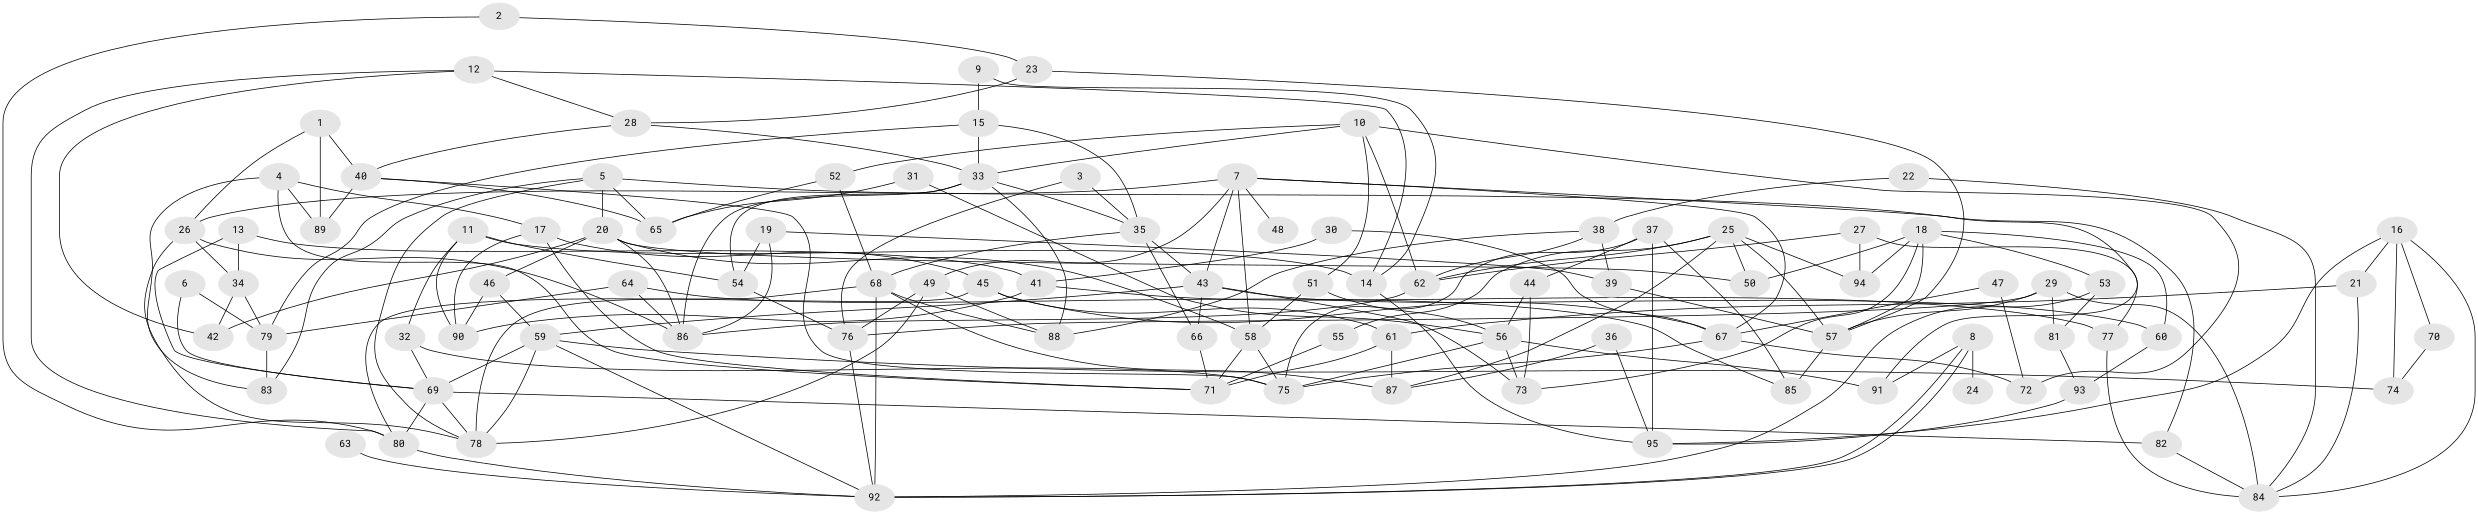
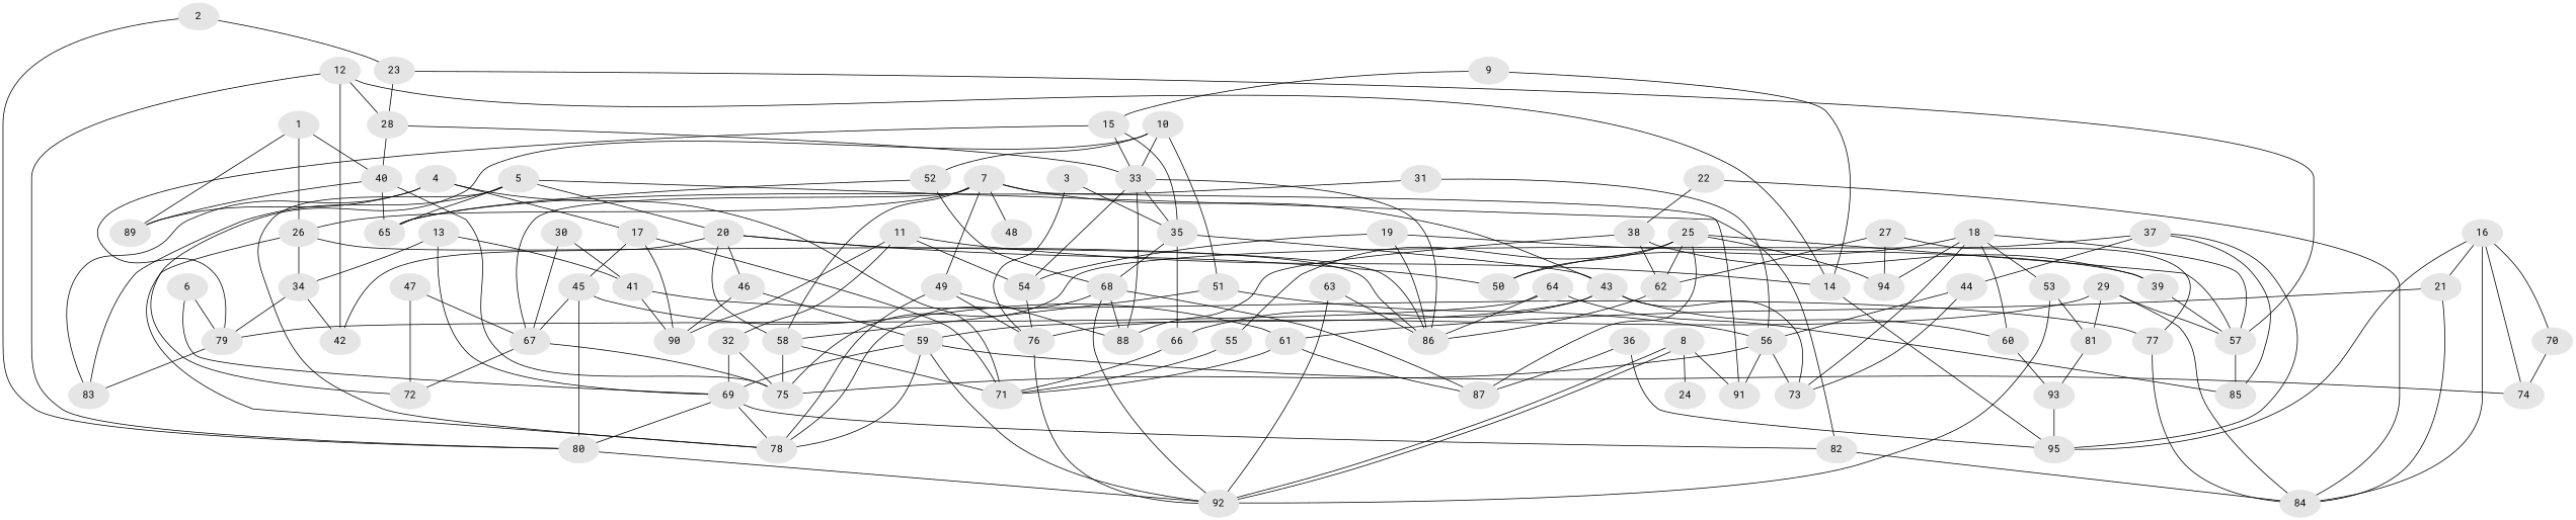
  graph {
    fontname="Roboto Mono"
    node [color=gray90 fontname="Roboto Mono" style=filled]
    edge [fontname="Roboto Mono"]
    1
    26
    40
    89
    78
    34
    86
    65
    75
    2
    23
    80
    28
    57
    92
    3
    35
    76
    43
    66
    68
    4
    17
    71
    83
    90
    45
    5
    20
    82
    58
    42
    50
    46
    84
    6
    69
    79
    7
    48
    49
    67
    91
    60
    73
    59
    88
    72
    8
    24
    9
    14
    15
    95
    33
    10
    51
    52
    62
    54
    56
    11
    32
    12
    13
    41
    77
    16
    21
    70
    74
    61
    18
    53
    94
    81
    85
    93
    19
    39
    87
    22
    38
    29
    25
    55
    27
    30
    31
    36
    37
    44
    47
    63
    64
    1 -- 26
    1 -- 40
    1 -- 89
    26 -- 78
    26 -- 34
    26 -- 86
    40 -- 89
    40 -- 65
    40 -- 75
    34 -- 42
    34 -- 79
    2 -- 23
    2 -- 80
    23 -- 28
    23 -- 57
    80 -- 92
    28 -- 40
    28 -- 33
    57 -- 85
    3 -- 35
    3 -- 76
    35 -- 43
    35 -- 66
    35 -- 68
    76 -- 92
    43 -- 66
    43 -- 60
    43 -- 73
    43 -- 59
    66 -- 71
    68 -- 78
    68 -- 92
    68 -- 88
    68 -- 87
    4 -- 89
    4 -- 17
    4 -- 71
    4 -- 83
    17 -- 71
    17 -- 90
    17 -- 45
    45 -- 80
    45 -- 67
    45 -- 61
    5 -- 78
    5 -- 65
    5 -- 83
    5 -- 20
    5 -- 82
    20 -- 86
    20 -- 58
    20 -- 42
    20 -- 50
    20 -- 46
    82 -- 84
    58 -- 75
    58 -- 71
    46 -- 90
    46 -- 59
    6 -- 69
    6 -- 79
    69 -- 78
    69 -- 80
    69 -- 82
    79 -- 83
    7 -- 26
    7 -- 43
    7 -- 58
    7 -- 48
    7 -- 49
    7 -- 67
    7 -- 91
    49 -- 78
    49 -- 76
    49 -- 88
    67 -- 75
    67 -- 72
    60 -- 93
    59 -- 78
    59 -- 92
    59 -- 69
    59 -- 74
    8 -- 92
    8 -- 92
    8 -- 91
    8 -- 24
    9 -- 14
    9 -- 15
    14 -- 95
    15 -- 35
    15 -- 79
    15 -- 33
    33 -- 86
    33 -- 35
    33 -- 88
    33 -- 54
    10 -- 72
    10 -- 33
    10 -- 51
    10 -- 52
-   10 -- 62
    51 -- 58
    51 -- 56
    52 -- 65
    52 -- 68
    62 -- 86
    54 -- 76
    56 -- 75
    56 -- 91
    56 -- 73
    11 -- 90
    11 -- 14
    11 -- 54
    11 -- 32
    32 -- 75
    32 -- 69
    12 -- 80
    12 -- 28
    12 -- 42
    12 -- 14
    13 -- 34
    13 -- 69
    13 -- 41
    41 -- 90
    41 -- 77
    77 -- 84
    16 -- 84
    16 -- 95
    16 -- 21
    16 -- 70
    16 -- 74
    21 -- 84
    21 -- 61
    70 -- 74
    61 -- 71
    61 -- 87
    18 -- 57
    18 -- 50
    18 -- 60
    18 -- 73
    18 -- 53
    18 -- 94
    53 -- 92
    53 -- 81
    81 -- 93
    93 -- 95
    19 -- 86
    19 -- 54
    19 -- 39
    39 -- 57
    22 -- 84
    22 -- 38
    38 -- 88
    38 -- 62
    38 -- 39
    29 -- 57
    29 -- 76
    29 -- 84
    29 -- 81
    25 -- 57
    25 -- 50
    25 -- 62
    25 -- 94
    25 -- 87
    25 -- 55
    55 -- 71
    27 -- 62
    27 -- 77
    27 -- 94
    30 -- 67
    30 -- 41
    31 -- 65
    31 -- 56
    36 -- 95
    36 -- 87
    37 -- 75
    37 -- 95
    37 -- 85
    37 -- 44
    44 -- 73
    44 -- 56
    47 -- 67
    47 -- 72
+   63 -- 86
    63 -- 92
    64 -- 86
    64 -- 79
    64 -- 85
  }
